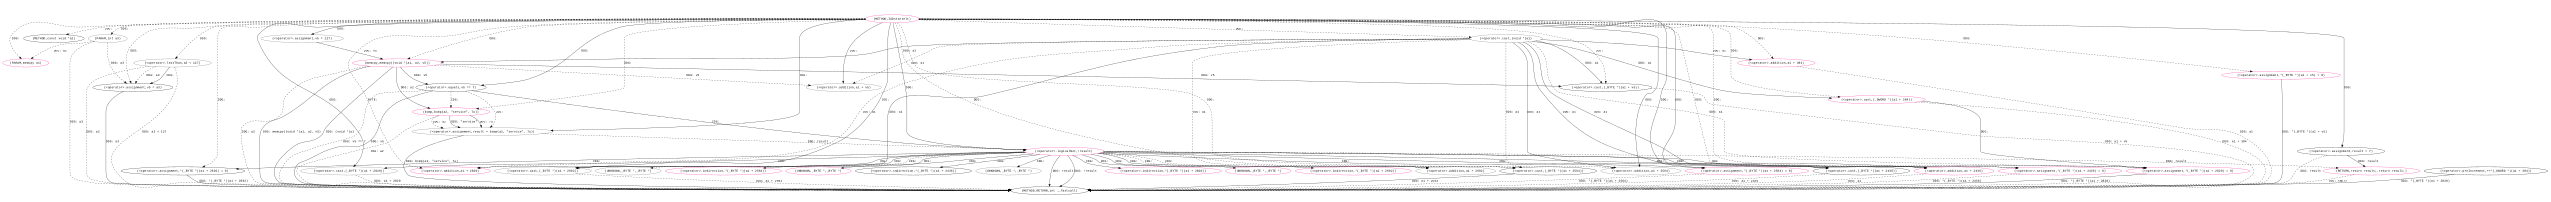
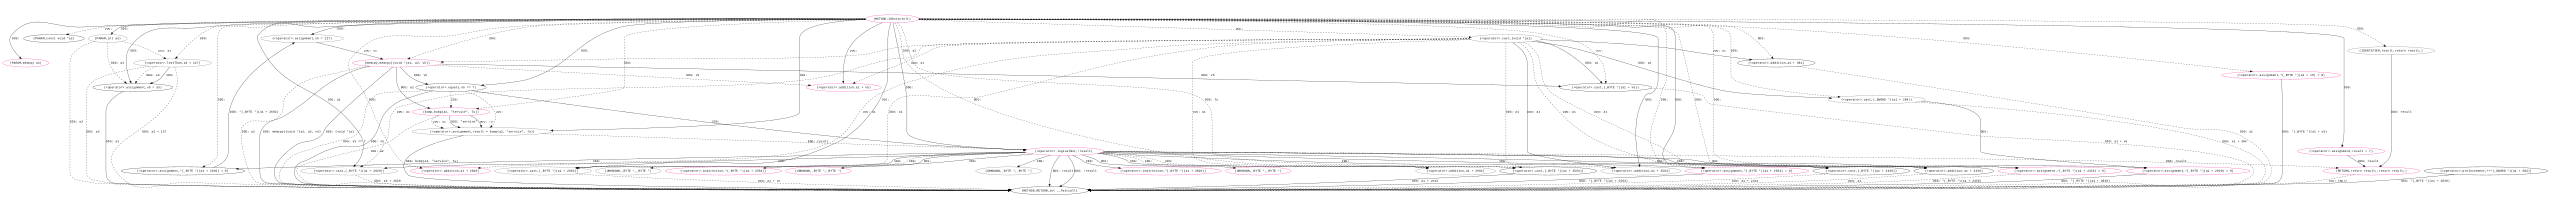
  digraph {
    fontname="Liberation Mono"
    node [color=deeppink fontname="Liberation Mono"]
    edge [fontname="Liberation Mono" style=solid]
    n1 [label="(METHOD,IGDstartelt)"]
    n2 [label="(PARAM,memcpy a1)"]
-   n3 [color=black label="(METHOD,const void *a2)"]
+   n3 [color=black label="(PARAM,const void *a2)"]
    n4 [color=gray40 label="(PARAM,int a3)"]
    n5 [color=gray40 label="(<operator>.assignment,v5 = 127)"]
    n6 [color=gray40 label="(<operator>.lessThan,a3 < 127)"]
    n7 [color=black label="(<operator>.assignment,v5 = a3)"]
    n8 [label="(memcpy,memcpy((void *)a1, a2, v5))"]
    n9 [color=gray40 label="(<operator>.cast,(void *)a1)"]
    n10 [label="(<operator>.assignment,*(_BYTE *)(a1 + v5) = 0)"]
    n11 [color=black label="(<operator>.cast,(_BYTE *)(a1 + v5))"]
-   n12 [color=gray40 label="(<operator>.addition,a1 + v5)"]
-   n13 [color=black label="(<operator>.assignment,result = 7)"]
-   n14 [label="(<operator>.cast,(_DWORD *)(a1 + 384))"]
-   n15 [label="(<operator>.addition,a1 + 384)"]
+   n12 [label="(<operator>.addition,a1 + v5)"]
+   n13 [label="(<operator>.assignment,result = 7)"]
+   n14 [color=gray40 label="(<operator>.cast,(_DWORD *)(a1 + 384))"]
+   n15 [color=black label="(<operator>.addition,a1 + 384)"]
    n16 [color=black label="(<operator>.equals,v5 == 7)"]
    n17 [color=gray40 label="(<operator>.assignment,result = bcmp(a2, \"service\", 7u))"]
    n18 [label="(bcmp,bcmp(a2, \"service\", 7u))"]
    n19 [label="(<operator>.logicalNot,!result)"]
    n20 [color=gray40 label="(<operator>.cast,(_BYTE *)(a1 + 2820))"]
    n21 [label="(<operator>.addition,a1 + 2820)"]
    n22 [color=black label="(<operator>.assignment,*(_BYTE *)(a1 + 2692) = 0)"]
    n23 [color=gray40 label="(<operator>.cast,(_BYTE *)(a1 + 2692))"]
    n24 [color=gray40 label="(<operator>.addition,a1 + 2692)"]
    n25 [label="(<operator>.assignment,*(_BYTE *)(a1 + 2564) = 0)"]
    n26 [color=black label="(<operator>.cast,(_BYTE *)(a1 + 2564))"]
    n27 [color=gray40 label="(<operator>.addition,a1 + 2564)"]
    n28 [label="(<operator>.assignment,*(_BYTE *)(a1 + 2436) = 0)"]
    n29 [color=black label="(<operator>.cast,(_BYTE *)(a1 + 2436))"]
-   n30 [label="(<operator>.addition,a1 + 2436)"]
+   n30 [color=black label="(<operator>.addition,a1 + 2436)"]
+   n31 [color=gray40 label="(IDENTIFIER,result,return result;)"]
    n32 [color=black label="(METHOD_RETURN,int __fastcall)"]
    n33 [label="(RETURN,return result;,return result;)"]
    n34 [label="(<operator>.assignment,*(_BYTE *)(a1 + 2820) = 0)"]
    n35 [label="(<operator>.indirection,*(_BYTE *)(a1 + 2820))"]
    n36 [label="(UNKNOWN,_BYTE *,_BYTE *)"]
-   n37 [label="(<operator>.indirection,*(_BYTE *)(a1 + 2692))"]
    n38 [color=gray40 label="(UNKNOWN,_BYTE *,_BYTE *)"]
    n39 [label="(<operator>.indirection,*(_BYTE *)(a1 + 2564))"]
    n40 [label="(UNKNOWN,_BYTE *,_BYTE *)"]
-   n41 [color=black label="(<operator>.indirection,*(_BYTE *)(a1 + 2436))"]
    n42 [color=gray40 label="(UNKNOWN,_BYTE *,_BYTE *)"]
    n43 [color=black label="(<operator>.preIncrement,++*(_DWORD *)(a1 + 384))"]
-   n1 -> n2 [label="DDG: " style=dashed]
+   n1 -> n2 [label="DDG: "]
    n1 -> n3 [label="DDG: " style=dashed]
-   n1 -> n4 [label="DDG: " style=dashed]
+   n1 -> n4 [label="DDG: "]
    n1 -> n5 [label="DDG: "]
    n1 -> n6 [label="DDG: " style=dashed]
-   n1 -> n7 [label="DDG: " style=dashed]
+   n1 -> n7 [label="DDG: "]
    n1 -> n8 [label="DDG: " style=dashed]
    n1 -> n9 [label="DDG: " style=dashed]
    n1 -> n10 [label="DDG: " style=dashed]
    n1 -> n11 [label="DDG: " style=dashed]
    n1 -> n12 [label="DDG: "]
    n1 -> n13 [label="DDG: "]
    n1 -> n14 [label="DDG: " style=dashed]
    n1 -> n15 [label="DDG: " style=dashed]
    n1 -> n16 [label="DDG: "]
    n1 -> n17 [label="DDG: "]
    n1 -> n18 [label="DDG: " style=dashed]
    n1 -> n19 [label="DDG: "]
-   n1 -> n20 [label="DDG: "]
-   n1 -> n21 [label="BYTE: " style=dashed]
+   n1 -> n20 [label="DDG: a1"]
+   n1 -> n21 [label="DDG: " style=dashed]
    n1 -> n22 [label="DDG: " style=dashed]
    n1 -> n23 [label="DDG: "]
    n1 -> n24 [label="DDG: " style=dashed]
-   n1 -> n25 [label="DDG: "]
-   n1 -> n26 [label="DDG: " style=dashed]
+   n1 -> n25 [label="DDG: " style=dashed]
+   n1 -> n26 [label="DDG: 7u" style=dashed]
    n1 -> n27 [label="DDG: "]
    n1 -> n28 [label="DDG: " style=dashed]
    n1 -> n29 [label="DDG: "]
    n1 -> n30 [label="DDG: " style=dashed]
-   n4 -> n2 [label="DDG: a3" style=dashed]
+   n1 -> n31 [label="DDG: " style=dashed]
+   n4 -> n6 [label="DDG: a3" style=dashed]
    n4 -> n7 [label="DDG: a3" style=dashed]
    n4 -> n32 [label="DDG: a3" style=dashed]
    n5 -> n8 [label="DDG: v5"]
    n6 -> n7 [label="DDG: a3" style=dashed]
    n6 -> n7 [label="CDG: "]
    n6 -> n32 [label="DDG: a3" style=dashed]
    n6 -> n32 [label="DDG: a3 < 127" style=dashed]
    n7 -> n32 [label="DDG: a3"]
    n8 -> n11 [label="DDG: v5"]
    n8 -> n12 [label="DDG: v5" style=dashed]
    n8 -> n16 [label="DDG: v5"]
    n8 -> n18 [label="DDG: a2"]
    n8 -> n32 [label="DDG: a2" style=dashed]
    n8 -> n32 [label="DDG: memcpy((void *)a1, a2, v5)"]
    n8 -> n32 [label="DDG: (void *)a1"]
-   n9 -> n8 [label="DDG: a1"]
+   n9 -> n8 [label="DDG: a1" style=dashed]
    n9 -> n11 [label="DDG: a1"]
    n9 -> n12 [label="DDG: a1" style=dashed]
    n9 -> n14 [label="DDG: a1"]
    n9 -> n15 [label="DDG: a1"]
-   n9 -> n34 [label="DDG: a1" style=dashed]
+   n9 -> n20 [label="DDG: a1" style=dashed]
    n9 -> n21 [label="DDG: a1" style=dashed]
-   n9 -> n23 [label="DDG: a1"]
+   n9 -> n23 [label="DDG: a1" style=dashed]
    n9 -> n24 [label="DDG: a1" style=dashed]
    n9 -> n26 [label="DDG: a1" style=dashed]
    n9 -> n27 [label="DDG: a1"]
-   n9 -> n29 [label="DDG: a1"]
-   n9 -> n30 [label="DDG: a1"]
+   n9 -> n29 [label="DDG: a1" style=dashed]
+   n9 -> n30 [label="DDG: a1" style=dashed]
    n10 -> n32 [label="DDG: *(_BYTE *)(a1 + v5)"]
    n11 -> n32 [label="DDG: a1 + v5" style=dashed]
-   n13 -> n32 [label="DDG: result" style=dashed]
    n13 -> n33 [label="DDG: result"]
    n14 -> n32 [label="DDG: a1 + 384" style=dashed]
    n14 -> n34 [label="DDG: "]
    n15 -> n32 [label="DDG: a1" style=dashed]
    n16 -> n17 [label="CDG: " style=dashed]
    n16 -> n18 [label="CDG: " style=dashed]
    n16 -> n19 [label="CDG: "]
    n16 -> n32 [label="DDG: v5 == 7" style=dashed]
    n16 -> n32 [label="DDG: v5"]
    n17 -> n19 [label="DDG: result" style=dashed]
    n17 -> n32 [label="DDG: bcmp(a2, \"service\", 7u)"]
    n18 -> n17 [label="DDG: a2" style=dashed]
    n18 -> n17 [label="DDG: \"service\""]
    n18 -> n17 [label="DDG: 7u"]
    n18 -> n32 [label="DDG: a2" style=dashed]
    n19 -> n20 [label="CDG: "]
-   n19 -> n21 [label="CDG: "]
    n19 -> n22 [label="CDG: "]
    n19 -> n23 [label="CDG: "]
    n19 -> n24 [label="CDG: "]
    n19 -> n25 [label="CDG: "]
    n19 -> n26 [label="CDG: " style=dashed]
    n19 -> n27 [label="CDG: " style=dashed]
    n19 -> n28 [label="CDG: "]
    n19 -> n29 [label="CDG: "]
    n19 -> n30 [label="CDG: "]
    n19 -> n32 [label="DDG: result"]
    n19 -> n32 [label="DDG: !result"]
    n19 -> n33 [label="DDG: result" style=dashed]
    n19 -> n34 [label="CDG: "]
    n19 -> n35 [label="CDG: "]
    n19 -> n36 [label="CDG: "]
-   n19 -> n37 [label="CDG: "]
    n19 -> n38 [label="CDG: " style=dashed]
    n19 -> n39 [label="CDG: "]
    n19 -> n40 [label="CDG: "]
-   n19 -> n41 [label="CDG: "]
    n19 -> n42 [label="CDG: "]
    n20 -> n32 [label="DDG: a1 + 2820" style=dashed]
-   n22 -> n32 [label="DDG: *(_BYTE *)(a1 + 2692)"]
-   n23 -> n32 [label="DDG: a1 + 2692" style=dashed]
-   n25 -> n32 [label="DDG: *(_BYTE *)(a1 + 2564)" style=dashed]
+   n22 -> n5 [label="DDG: *(_BYTE *)(a1 + 2692)"]
+   n23 -> n32 [label="DDG: a1 + v5" style=dashed]
+   n25 -> n32 [label="DDG: *(_BYTE *)(a1 + 2564)"]
    n26 -> n32 [label="DDG: a1 + 2564"]
    n28 -> n32 [label="DDG: *(_BYTE *)(a1 + 2436)" style=dashed]
    n29 -> n32 [label="DDG: a1 + 2436" style=dashed]
    n30 -> n32 [label="DDG: a1" style=dashed]
+   n31 -> n33 [label="DDG: result"]
    n33 -> n32 [label="DDG: <RET>" style=dashed]
    n34 -> n32 [label="DDG: *(_BYTE *)(a1 + 2820)"]
    n43 -> n32 [label="DDG: *(_BYTE *)(a1 + 2820)"]
  }
